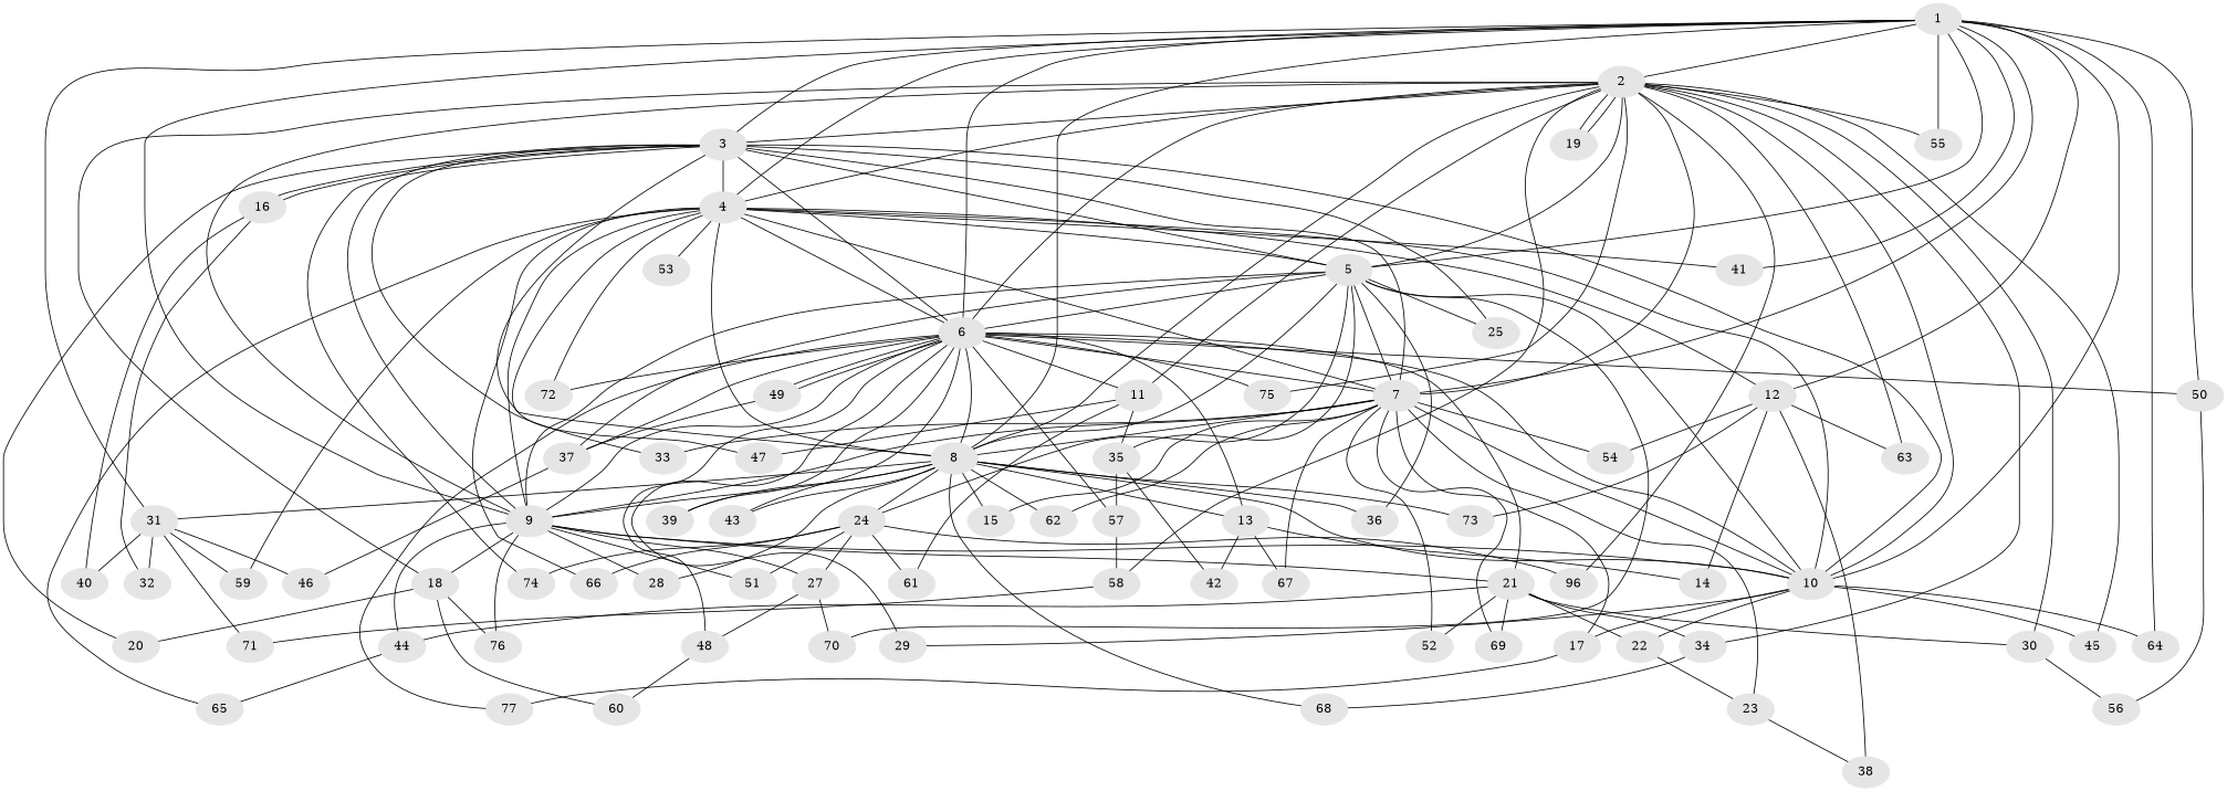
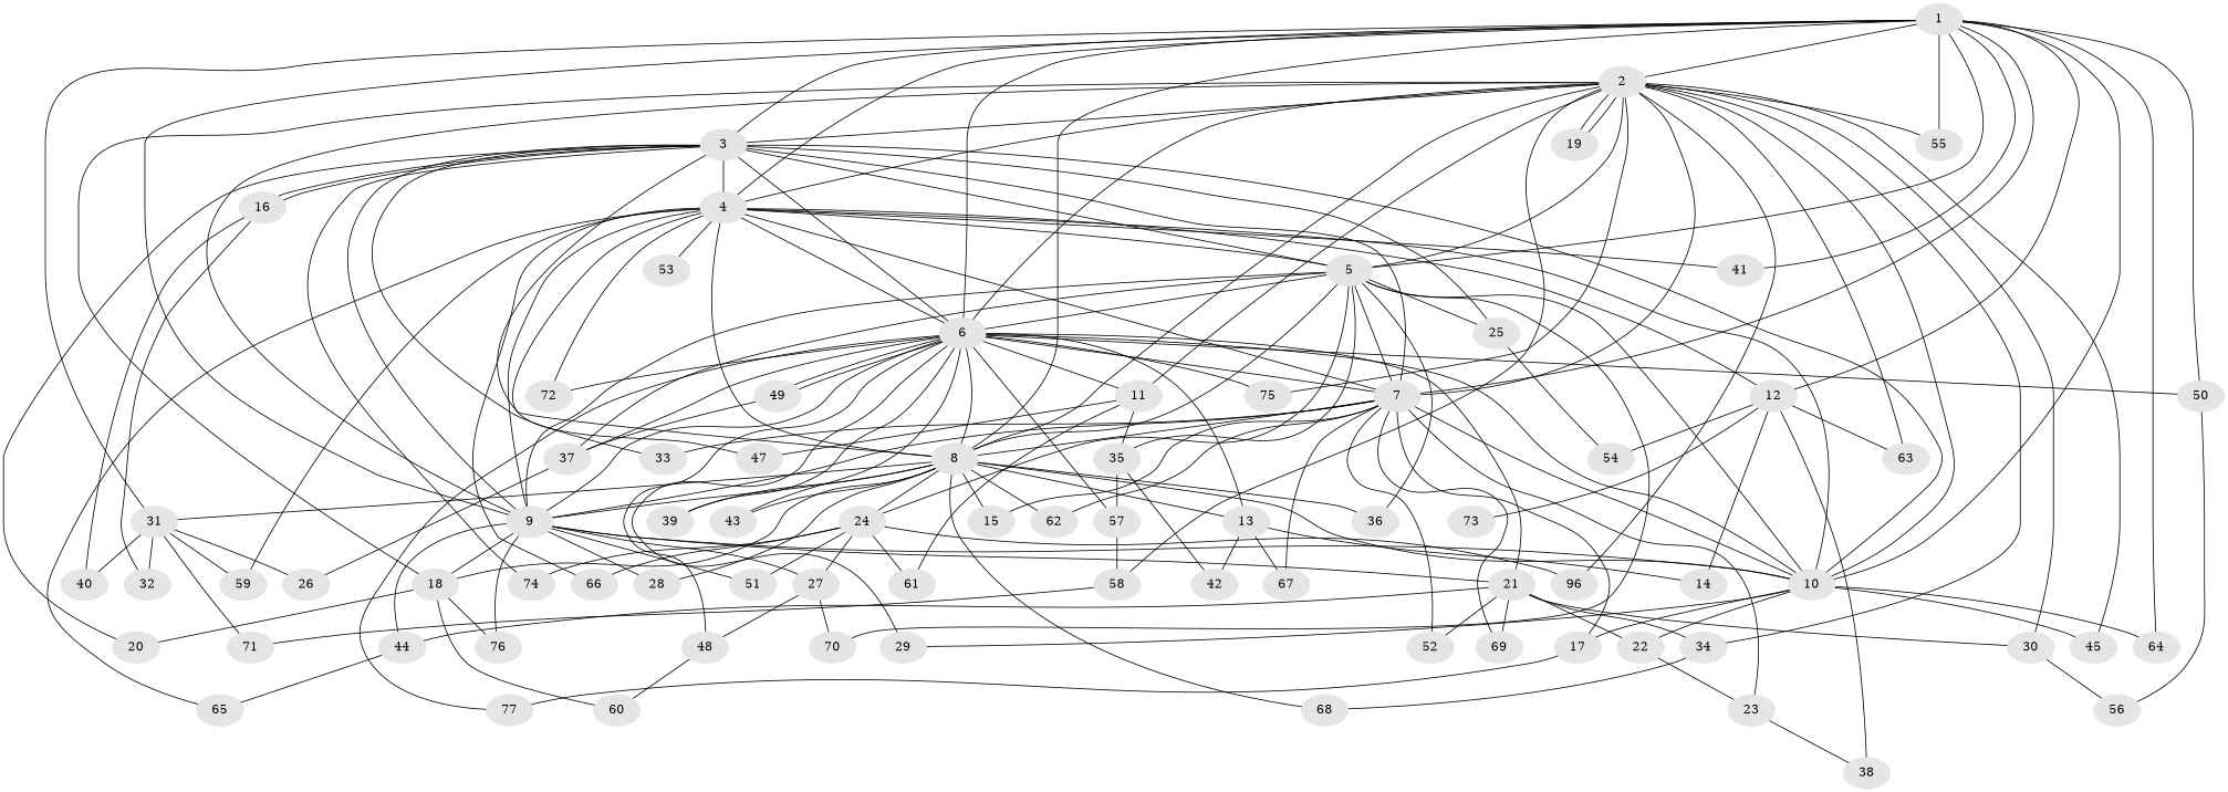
  graph {
    node [color=gray90 style=filled]
    1
    2
    3
    4
    5
    6
    7
    8
    9
    10
    12
    31
    41
    50
    55
    64
    11
    18
    19
    n20 [label=96]
    30
    34
    45
    58
    63
    75
    16
    20
    25
    33
    74
    47
    53
    59
    65
    66
    72
    24
    35
    36
    37
    70
    13
    21
    29
    39
    43
    48
    49
    57
    77
    15
    17
    23
    52
    54
    62
    67
    69
    28
    68
    73
    27
    44
    51
    76
    22
    14
    38
    32
    40
-   46
+   46 [label=26]
    71
    56
    61
    60
    42
    1 -- 2
    1 -- 3
    1 -- 4
    1 -- 5
    1 -- 6
    1 -- 7
    1 -- 8
    1 -- 9
    1 -- 10
    1 -- 12
    1 -- 31
    1 -- 41
    1 -- 50
    1 -- 55
    1 -- 64
    2 -- 3
    2 -- 4
    2 -- 5
    2 -- 6
    2 -- 7
    2 -- 8
    2 -- 9
    2 -- 10
    2 -- 55
    2 -- 11
    2 -- 18
    2 -- 19
    2 -- 19
    2 -- n20
    2 -- 30
    2 -- 34
    2 -- 45
    2 -- 58
    2 -- 63
    2 -- 75
    3 -- 4
    3 -- 5
    3 -- 6
    3 -- 7
    3 -- 8
    3 -- 9
    3 -- 10
    3 -- 16
    3 -- 16
    3 -- 20
    3 -- 25
    3 -- 33
    3 -- 74
    4 -- 5
    4 -- 6
    4 -- 7
    4 -- 8
    4 -- 9
    4 -- 10
    4 -- 12
    4 -- 41
    4 -- 47
    4 -- 53
    4 -- 59
    4 -- 65
    4 -- 66
    4 -- 72
    5 -- 6
    5 -- 7
    5 -- 8
    5 -- 9
    5 -- 10
    5 -- 25
    5 -- 24
    5 -- 35
    5 -- 36
    5 -- 37
    5 -- 70
    6 -- 7
    6 -- 8
    6 -- 9
    6 -- 10
    6 -- 50
    6 -- 11
    6 -- 75
    6 -- 72
    6 -- 37
    6 -- 13
    6 -- 21
    6 -- 29
    6 -- 39
    6 -- 43
    6 -- 48
    6 -- 49
    6 -- 49
    6 -- 57
    6 -- 77
    7 -- 8
    7 -- 9
    7 -- 10
    7 -- 33
    7 -- 15
    7 -- 17
    7 -- 23
    7 -- 52
-   7 -- 54
+   25 -- 54
    7 -- 62
    7 -- 67
    7 -- 69
    8 -- 9
    8 -- 10
    8 -- 31
    8 -- 24
    8 -- 36
    8 -- 13
    8 -- 39
    8 -- 43
    8 -- 15
    8 -- 62
    8 -- 28
    8 -- 68
-   8 -- 73
+   8 -- 18
    9 -- 10
    9 -- 18
    9 -- 21
    9 -- 28
    9 -- 27
    9 -- 44
    9 -- 51
    9 -- 76
    10 -- 64
    10 -- 45
    10 -- 29
    10 -- 17
    10 -- 22
    12 -- 63
    12 -- 54
    12 -- 73
    12 -- 14
    12 -- 38
    31 -- 59
    31 -- 32
    31 -- 40
    31 -- 46
    31 -- 71
    50 -- 56
    11 -- 47
    11 -- 35
    11 -- 61
    18 -- 20
    18 -- 76
    18 -- 60
    30 -- 56
    34 -- 68
    58 -- 71
    16 -- 32
    16 -- 40
    24 -- n20
    24 -- 74
    24 -- 66
    24 -- 27
    24 -- 51
    24 -- 61
    35 -- 57
    35 -- 42
    37 -- 46
    13 -- 67
    13 -- 14
    13 -- 42
    21 -- 30
    21 -- 34
    21 -- 52
    21 -- 69
    21 -- 44
    21 -- 22
    48 -- 60
    49 -- 37
    57 -- 58
    17 -- 77
    23 -- 38
    27 -- 70
    27 -- 48
    44 -- 65
    22 -- 23
  }
